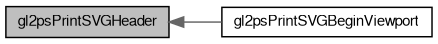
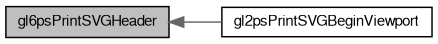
  digraph {
    rankdir=LR
    node [color=black fontname=FreeSans fontsize=10 shape=record style=filled]
-   n1 [fillcolor=grey75 fontcolor=black height=0.2 label=gl2psPrintSVGHeader width=0.4]
+   n1 [fillcolor=grey75 fontcolor=black height=0.2 label=gl6psPrintSVGHeader width=0.4]
    n2 [fillcolor=white height=0.2 label=gl2psPrintSVGBeginViewport width=0.4]
    n1 -> n2 [color=gray40 dir=back fontname=FreeSans fontsize=10 labelfontname=FreeSans labelfontsize=10 style=solid]
  }
